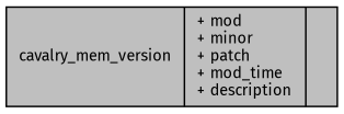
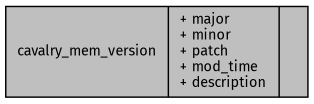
  digraph {
    rankdir=LR
    fontname="Fira Sans"
-   n1 [color=black fillcolor=grey75 fontcolor=black fontname="Fira Sans" fontsize=10 height=0.2 label="{cavalry_mem_version\n|+ mod\l+ minor\l+ patch\l+ mod_time\l+ description\l|}" shape=record style=filled width=0.4]
+   n1 [color=black fillcolor=grey75 fontcolor=black fontname="Fira Sans" fontsize=10 height=0.2 label="{cavalry_mem_version\n|+ major\l+ minor\l+ patch\l+ mod_time\l+ description\l|}" shape=record style=filled width=0.4]
  }
